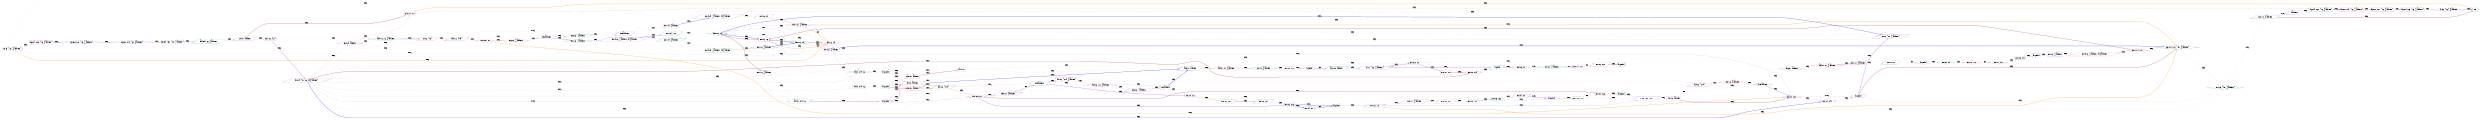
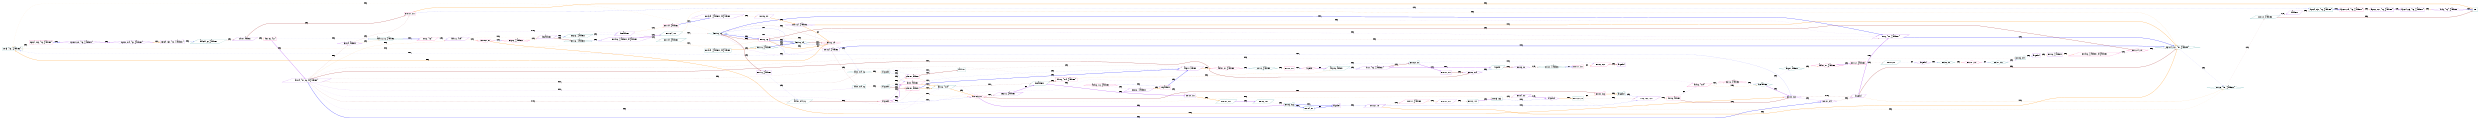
  digraph {
    rankdir=LR
    node [color=teal shape=folder]
    edge [arrowhead=odot color=blue style=bold]
    n1 [label="str d8 , [ sp , #- address ]!"]
    n2 [color=deeppink label="stp x24 , x23 , [ sp , # address ]"]
    n3 [color=purple label="stp x22 , x21 , [ sp , # address ]" shape=diamond]
    n4 [color=purple label="stp x20 , x19 , [ sp , # address ]" shape=diamond]
    n5 [color=purple label="stp x29 , x30 , [ sp , # address ]"]
    n6 [label="add x29 , sp , # address" shape=parallelogram]
    n7 [color=purple label="cbz x1 , address" shape=parallelogram]
    n8 [color=deeppink label="mov w0 , wzr"]
    n9 [color=deeppink label="ldrsw x8 , [ x2 ]"]
    n10 [label="ldp x29 , x30 , [ sp , # address ]"]
    n11 [label=ret]
    n12 [color=purple label="ldr x19 , [ x1 , x8 , lsl # address ]" shape=parallelogram]
    n13 [label="add w8 , w8 , # address" shape=diamond]
    n14 [color=deeppink label="ldp x20 , x19 , [ sp , # address ]"]
    n15 [color=purple label="cbz x19 , address" shape=diamond]
    n16 [color=purple label="ldrb w8 , [ x19 ]" shape=parallelogram]
    n17 [label="add x0 , x19 , x8" shape=parallelogram]
    n18 [label="ldrb w8 , [ x19 ]" shape=parallelogram]
    n19 [color=deeppink label="ldrb w8 , [ x19 , # address ]"]
    n20 [label="add x0 , x19 , x8" shape=diamond]
    n21 [label="add x0 , x19 , x8"]
    n22 [color=deeppink label="ldrb w8 , [ x19 ]" shape=parallelogram]
    n23 [color=purple label="mov x2 , x19" shape=diamond]
    n24 [color=purple label="mov x1 , x19" shape=diamond]
    n25 [label="mov x3 , x19"]
    n26 [color=deeppink label="str w8 , [ x2 ]" shape=parallelogram]
    n27 [color=purple label="ldp x22 , x21 , [ sp , # address ]"]
    n28 [color=deeppink label="mov x20 , x0" shape=diamond]
    n29 [color=purple label="b.eq address" shape=parallelogram]
    n30 [color=purple label="b.ne address" shape=parallelogram]
    n31 [color=deeppink label="bl symbol" shape=diamond]
    n32 [color=deeppink label="mov x23 , x0" shape=diamond]
    n33 [label="b.ne address" shape=parallelogram]
    n34 [color=deeppink label="and w8 , w8 , # address" shape=diamond]
    n35 [label="bl symbol"]
    n36 [label="bl symbol"]
    n37 [color=deeppink label="cmp w8 , # address" shape=diamond]
    n38 [label="b.ne address" shape=diamond]
    n39 [label="bl symbol" shape=parallelogram]
    n40 [color=purple label="bl symbol" shape=parallelogram]
    n41 [color=purple label="bl symbol"]
    n42 [color=deeppink label="cmp w8 , # address" shape=diamond]
    n43 [color=purple label="mov x0 , x20" shape=diamond]
    n44 [label="mov w8 , # address" shape=diamond]
    n45 [label="cmp w8 , # address" shape=parallelogram]
    n46 [color=deeppink label="mov w9 , # address"]
    n47 [label="mov w9 , # address" shape=parallelogram]
    n48 [color=purple label="movk w8 , # address , lsl # address" shape=parallelogram]
    n49 [label="mov w24 , wzr" shape=parallelogram]
    n50 [label="fmov s8 , w8" shape=diamond]
    n51 [label="stp w24 , w21 , [ x0 , # address ]" shape=diamond]
    n52 [color=purple label="mov w8 , # address"]
    n53 [color=deeppink label="fmov s8 , w9" shape=diamond]
    n54 [label="fmov s8 , w9" shape=diamond]
    n55 [color=purple label="str s8 , [ x0 , # address ]" shape=parallelogram]
    n56 [color=deeppink label="fmov s8 , w8"]
    n57 [label="str w22 , [ x0 , # address ]" shape=diamond]
    n58 [color=purple label="mov w24 , # address"]
    n59 [color=deeppink label="cbnz x0 , address"]
    n60 [color=deeppink label="cbnz x0 , address"]
    n61 [color=deeppink label="cbz x0 , address" shape=parallelogram]
    n62 [label="b address"]
    n63 [color=purple label="cmp w8 , # address" shape=parallelogram]
    n64 [label="mov x3 , x23"]
    n65 [label="mov x3 , x23"]
    n66 [color=deeppink label="mov x0 , x23"]
    n67 [color=purple label="adrp x1 , address" shape=parallelogram]
    n68 [color=purple label="mov w0 , wzr"]
    n69 [color=deeppink label="add x1 , x1 , # address" shape=diamond]
    n70 [color=purple label="movk w9 , # address , lsl # address" shape=parallelogram]
    n71 [label="movk w9 , # address , lsl # address"]
    n72 [color=purple label="mov x8 , xzr" shape=parallelogram]
    n73 [label="mov w8 , # address" shape=diamond]
    n74 [label="mov x4 , xzr"]
    n75 [color=purple label="bl symbol"]
    n76 [color=purple label="mov x4 , xzr" shape=parallelogram]
    n77 [color=purple label="bl symbol" shape=diamond]
    n78 [label="bl symbol"]
    n79 [label="mov w1 , wzr" shape=parallelogram]
    n80 [label="mov w2 , wzr" shape=parallelogram]
    n81 [color=purple label="cmp w8 , # address" shape=parallelogram]
    n82 [color=deeppink label="b.eq address"]
    n83 [label="mov w2 , # address" shape=diamond]
    n84 [color=purple label="mov w24 , # address" shape=diamond]
    n85 [color=purple label="mov w21 , w0" shape=parallelogram]
    n86 [color=deeppink label="mov w1 , # address" shape=parallelogram]
    n87 [color=purple label="orr w8 , w22 , w21" shape=parallelogram]
    n88 [color=purple label="mov w0 , wzr" shape=parallelogram]
    n89 [color=deeppink label="cbnz w8 , address"]
    n90 [label="mov w2 , wzr"]
    n91 [label="mov w22 , w0"]
    n92 [label="mov w0 , # address" shape=parallelogram]
    n93 [label="adrp x1 , address" shape=diamond]
    n94 [color=deeppink label="mov x0 , xzr"]
    n95 [color=deeppink label="bl symbol" shape=diamond]
    n96 [label="adrp x8 , address" shape=parallelogram]
    n97 [label="mov x20 , x0"]
    n98 [color=purple label="ldr w1 , [ x8 , # address ]" shape=parallelogram]
    n99 [color=purple label="mov w0 , wzr"]
    n100 [color=deeppink label="mov x2 , x20" shape=parallelogram]
    n101 [color=purple label="mov x3 , x0" shape=diamond]
    n102 [color=purple label="bl symbol"]
    n103 [label="mov w0 , # address" shape=diamond]
    n104 [color=deeppink label="mov w1 , wzr"]
    n105 [color=purple label="b address" shape=parallelogram]
    n106 [color=deeppink label="add x1 , x1 , # address" shape=diamond]
    n107 [color=deeppink label="mov w2 , # address"]
    n108 [color=purple label="ldp x24 , x23 , [ sp , # address ]"]
    n109 [color=purple label="ldr d8 , [ sp ] , # address" shape=diamond]
    n110 [label="mov x0 , xzr" shape=parallelogram]
    n111 [color=purple label="bl symbol" shape=diamond]
    n112 [label="mov x2 , x0" shape=diamond]
    n113 [color=deeppink label="mov w0 , wzr" shape=diamond]
    n114 [label="mov w1 , wzr" shape=diamond]
    n115 [color=purple label="mov w8 , # address"]
    n116 [color=deeppink label="movk w8 , # address , lsl # address" shape=parallelogram]
    n117 [color=deeppink label="mov w24 , wzr" shape=diamond]
    n1 -> n2 [color=brown label=CFG style=dotted]
    n2 -> n3 [label=CFG]
    n3 -> n4 [arrowhead=onormal color=purple label=CFG]
    n4 -> n5 [arrowhead=onormal color=darkorange label=CFG]
    n5 -> n6 [arrowhead=onormal label=DFG style=dashed]
    n6 -> n7 [arrowhead=onormal color=brown label=CFG style=dashed]
    n7 -> n8 [color=brown label=CFG]
    n7 -> n9 [arrowhead=onormal color=darkorange label=CFG style=dotted]
    n8 -> n10 [arrowhead=onormal label=CFG style=dashed]
    n8 -> n11 [arrowhead=onormal color=darkorange label=DFG]
    n9 -> n12 [color=purple label=DFG]
    n9 -> n13 [arrowhead=onormal label=DFG style=dotted]
    n10 -> n14 [arrowhead=onormal label=DFG]
    n12 -> n15 [color=brown label=DFG style=dashed]
    n12 -> n16 [arrowhead=onormal color=darkorange label=DFG style=dashed]
    n12 -> n17 [color=brown label=DFG style=dashed]
    n12 -> n18 [color=purple label=DFG style=dotted]
    n12 -> n19 [color=brown label=DFG style=dotted]
    n12 -> n20 [color=brown label=DFG style=dashed]
    n12 -> n21 [arrowhead=onormal color=purple label=DFG style=dashed]
    n12 -> n22 [color=purple label=DFG style=dotted]
    n12 -> n23 [arrowhead=onormal color=brown label=DFG]
    n12 -> n24 [arrowhead=onormal label=DFG]
    n12 -> n25 [color=brown label=DFG style=dotted]
    n13 -> n26 [label=DFG]
    n14 -> n27 [arrowhead=onormal color=brown label=CFG style=dashed]
    n15 -> n8 [color=brown label=CFG style=dashed]
    n15 -> n13 [arrowhead=onormal color=darkorange label=CFG style=dashed]
    n16 -> n28 [arrowhead=onormal color=darkorange label=CFG style=dashed]
    n16 -> n29 [color=darkorange label=DFG style=dotted]
    n16 -> n30 [color=purple label=DFG style=dotted]
    n17 -> n31 [color=brown label=DFG]
    n18 -> n32 [arrowhead=onormal color=darkorange label=CFG]
    n18 -> n33 [color=brown label=DFG style=dashed]
-   n19 -> n34 [color=darkorange label=DFG style=dashed]
+   n19 -> n96 [color=darkorange label=DFG style=dashed]
    n20 -> n35 [arrowhead=onormal color=darkorange label=DFG style=dashed]
    n21 -> n36 [color=brown label=DFG style=dotted]
    n22 -> n37 [color=brown label=CFG style=dotted]
    n22 -> n38 [arrowhead=onormal color=darkorange label=DFG style=dashed]
    n23 -> n39 [label=DFG style=dashed]
    n24 -> n40 [arrowhead=onormal color=brown label=DFG style=dashed]
    n25 -> n41 [label=CFG style=dotted]
    n26 -> n16 [label=CFG style=dotted]
    n27 -> n108 [arrowhead=onormal color=purple label=CFG]
    n28 -> n42 [arrowhead=onormal label=CFG style=dashed]
    n28 -> n43 [color=darkorange label=DFG]
    n29 -> n44 [arrowhead=onormal color=brown label=CFG]
    n29 -> n45 [arrowhead=onormal label=CFG style=dashed]
    n30 -> n46 [color=darkorange label=CFG style=dashed]
    n30 -> n47 [color=brown label=CFG style=dotted]
    n31 -> n32 [arrowhead=onormal label=DFG style=dashed]
    n31 -> n59 [color=purple label=DFG style=dashed]
    n31 -> n60 [color=brown label=DFG style=dotted]
    n31 -> n61 [color=purple label=DFG]
    n32 -> n63 [color=brown label=CFG style=dashed]
    n32 -> n64 [color=purple label=DFG]
    n32 -> n65 [arrowhead=onormal color=darkorange label=DFG style=dotted]
    n32 -> n66 [color=brown label=DFG]
    n33 -> n19 [color=brown label=CFG]
    n33 -> n68 [arrowhead=onormal color=purple label=CFG]
    n34 -> n81 [color=purple label=CFG style=dotted]
    n34 -> n82 [label=DFG style=dashed]
    n35 -> n32 [color=purple label=DFG style=dotted]
    n35 -> n59 [label=DFG style=dotted]
    n35 -> n60 [arrowhead=onormal color=darkorange label=DFG style=dotted]
    n35 -> n61 [arrowhead=onormal label=DFG style=dashed]
    n36 -> n32 [color=darkorange label=DFG style=dotted]
    n36 -> n59 [arrowhead=onormal color=darkorange label=DFG style=dashed]
    n36 -> n60 [color=brown label=DFG]
    n36 -> n61 [arrowhead=onormal label=DFG style=dashed]
    n37 -> n38 [color=purple label=CFG style=dotted]
    n38 -> n43 [color=purple label=CFG]
    n38 -> n93 [color=purple label=CFG style=dotted]
    n39 -> n101 [color=brown label=DFG]
    n40 -> n51 [color=brown label=DFG]
    n40 -> n55 [arrowhead=onormal color=purple label=DFG]
    n40 -> n57 [color=darkorange label=DFG style=dashed]
    n41 -> n115 [arrowhead=onormal color=darkorange label=CFG style=dotted]
    n42 -> n29 [arrowhead=onormal color=darkorange label=CFG style=dashed]
    n43 -> n24 [color=purple label=CFG style=dashed]
    n43 -> n40 [color=brown label=DFG style=dashed]
    n44 -> n48 [label=CFG style=dashed]
    n45 -> n30 [label=CFG style=dotted]
    n46 -> n70 [label=CFG]
    n47 -> n71 [arrowhead=onormal color=darkorange label=CFG style=dotted]
    n48 -> n49 [color=purple label=CFG]
    n49 -> n50 [arrowhead=onormal color=brown label=CFG style=dotted]
    n49 -> n51 [arrowhead=onormal color=darkorange label=DFG style=dashed]
    n50 -> n1 [arrowhead=onormal color=darkorange label=DFG style=dotted]
    n50 -> n52 [color=brown label=CFG]
    n50 -> n53 [color=brown label=DFG style=dashed]
    n50 -> n54 [arrowhead=onormal label=DFG style=dashed]
    n50 -> n55 [label=DFG]
    n50 -> n56 [arrowhead=onormal label=DFG]
    n51 -> n57 [arrowhead=onormal label=CFG style=dotted]
    n52 -> n17 [label=CFG style=dotted]
    n53 -> n1 [color=darkorange label=DFG]
    n53 -> n20 [arrowhead=onormal label=CFG style=dotted]
    n53 -> n50 [arrowhead=onormal color=purple label=DFG style=dashed]
    n53 -> n54 [arrowhead=onormal label=DFG style=dashed]
    n53 -> n55 [arrowhead=onormal color=brown label=DFG style=dotted]
    n53 -> n56 [color=darkorange label=DFG style=dashed]
    n54 -> n1 [arrowhead=onormal label=DFG style=dotted]
    n54 -> n50 [arrowhead=onormal label=DFG style=dotted]
    n54 -> n53 [color=brown label=DFG]
    n54 -> n55 [arrowhead=onormal color=purple label=DFG style=dotted]
    n54 -> n56 [label=DFG]
    n54 -> n58 [arrowhead=onormal color=darkorange label=CFG style=dotted]
+   n55 -> n51 [arrowhead=onormal label=CFG]
    n56 -> n1 [color=darkorange label=DFG style=dashed]
    n56 -> n43 [label=CFG style=dashed]
    n56 -> n50 [color=brown label=DFG]
    n56 -> n53 [color=darkorange label=DFG]
    n56 -> n54 [arrowhead=onormal color=darkorange label=DFG style=dotted]
    n56 -> n55 [arrowhead=onormal color=purple label=DFG style=dotted]
    n57 -> n92 [arrowhead=onormal color=brown label=CFG style=dotted]
    n58 -> n21 [color=brown label=CFG style=dashed]
    n58 -> n51 [label=DFG]
    n59 -> n18 [arrowhead=onormal color=darkorange label=CFG style=dashed]
    n59 -> n62 [color=brown label=CFG]
    n60 -> n18 [color=darkorange label=CFG]
    n60 -> n67 [arrowhead=onormal label=CFG]
    n61 -> n18 [arrowhead=onormal color=darkorange label=CFG]
    n61 -> n67 [arrowhead=onormal label=CFG style=dotted]
    n62 -> n67 [color=brown label=CFG style=dotted]
    n63 -> n33 [arrowhead=onormal color=purple label=CFG]
    n64 -> n74 [arrowhead=onormal label=CFG]
    n64 -> n75 [label=DFG]
    n65 -> n76 [color=darkorange label=CFG style=dotted]
    n65 -> n77 [label=DFG style=dashed]
    n66 -> n78 [arrowhead=onormal color=darkorange label=DFG]
    n67 -> n69 [color=darkorange label=CFG]
    n68 -> n79 [color=darkorange label=CFG]
    n69 -> n83 [label=CFG style=dashed]
    n70 -> n72 [arrowhead=onormal color=darkorange label=CFG style=dotted]
    n71 -> n73 [color=darkorange label=CFG]
    n72 -> n84 [arrowhead=onormal color=darkorange label=CFG]
    n73 -> n54 [label=CFG]
    n74 -> n75 [label=CFG]
    n75 -> n85 [arrowhead=onormal label=DFG style=dashed]
    n76 -> n77 [color=purple label=CFG]
    n77 -> n91 [color=darkorange label=DFG]
    n78 -> n87 [label=CFG style=dashed]
    n79 -> n80 [arrowhead=onormal color=purple label=CFG]
    n80 -> n64 [color=brown label=CFG style=dotted]
    n81 -> n82 [arrowhead=onormal color=darkorange label=CFG]
    n82 -> n67 [arrowhead=onormal label=CFG]
    n82 -> n68 [color=brown label=CFG style=dotted]
    n83 -> n94 [color=darkorange label=CFG style=dotted]
    n84 -> n51 [color=darkorange label=DFG]
    n84 -> n53 [color=darkorange label=CFG]
    n85 -> n51 [color=darkorange label=DFG]
    n85 -> n86 [arrowhead=onormal color=brown label=CFG style=dotted]
    n85 -> n87 [arrowhead=onormal label=DFG style=dashed]
    n86 -> n88 [arrowhead=onormal color=darkorange label=CFG style=dashed]
    n87 -> n89 [color=darkorange label=DFG style=dashed]
    n88 -> n90 [arrowhead=onormal color=brown label=CFG style=dotted]
    n89 -> n22 [color=purple label=CFG style=dashed]
    n89 -> n43 [color=brown label=CFG]
    n90 -> n65 [color=purple label=CFG]
    n91 -> n57 [arrowhead=onormal color=darkorange label=DFG style=dotted]
    n91 -> n66 [color=darkorange label=CFG style=dashed]
    n91 -> n87 [arrowhead=onormal color=brown label=DFG style=dashed]
    n92 -> n11 [arrowhead=onormal color=brown label=DFG]
    n92 -> n105 [color=purple label=CFG style=dashed]
    n93 -> n106 [arrowhead=onormal color=darkorange label=CFG style=dotted]
    n94 -> n95 [arrowhead=onormal label=CFG style=dotted]
    n95 -> n96 [color=purple label=CFG]
    n95 -> n97 [arrowhead=onormal label=DFG style=dotted]
    n96 -> n98 [label=CFG style=dashed]
    n97 -> n99 [color=purple label=CFG]
    n97 -> n100 [arrowhead=onormal label=DFG style=dotted]
    n98 -> n39 [arrowhead=onormal color=purple label=DFG]
    n98 -> n97 [arrowhead=onormal color=brown label=CFG]
    n99 -> n23 [arrowhead=onormal color=brown label=CFG]
    n100 -> n102 [arrowhead=onormal color=brown label=CFG]
    n101 -> n103 [arrowhead=onormal color=brown label=CFG style=dashed]
    n103 -> n104 [arrowhead=onormal label=CFG]
    n104 -> n100 [arrowhead=onormal color=darkorange label=CFG style=dotted]
    n105 -> n10 [color=brown label=CFG style=dotted]
    n106 -> n107 [color=purple label=CFG]
    n107 -> n110 [color=brown label=CFG style=dotted]
    n108 -> n109 [arrowhead=onormal color=darkorange label=CFG style=dashed]
    n109 -> n11 [arrowhead=onormal label=CFG]
    n110 -> n111 [label=CFG style=dotted]
    n111 -> n112 [label=DFG style=dotted]
    n112 -> n113 [color=darkorange label=CFG style=dotted]
    n113 -> n114 [label=CFG style=dashed]
    n114 -> n25 [arrowhead=onormal color=purple label=CFG style=dashed]
    n115 -> n116 [arrowhead=onormal color=darkorange label=CFG style=dashed]
    n116 -> n117 [color=purple label=CFG style=dashed]
    n117 -> n51 [color=brown label=DFG style=dotted]
    n117 -> n56 [color=brown label=CFG]
  }
